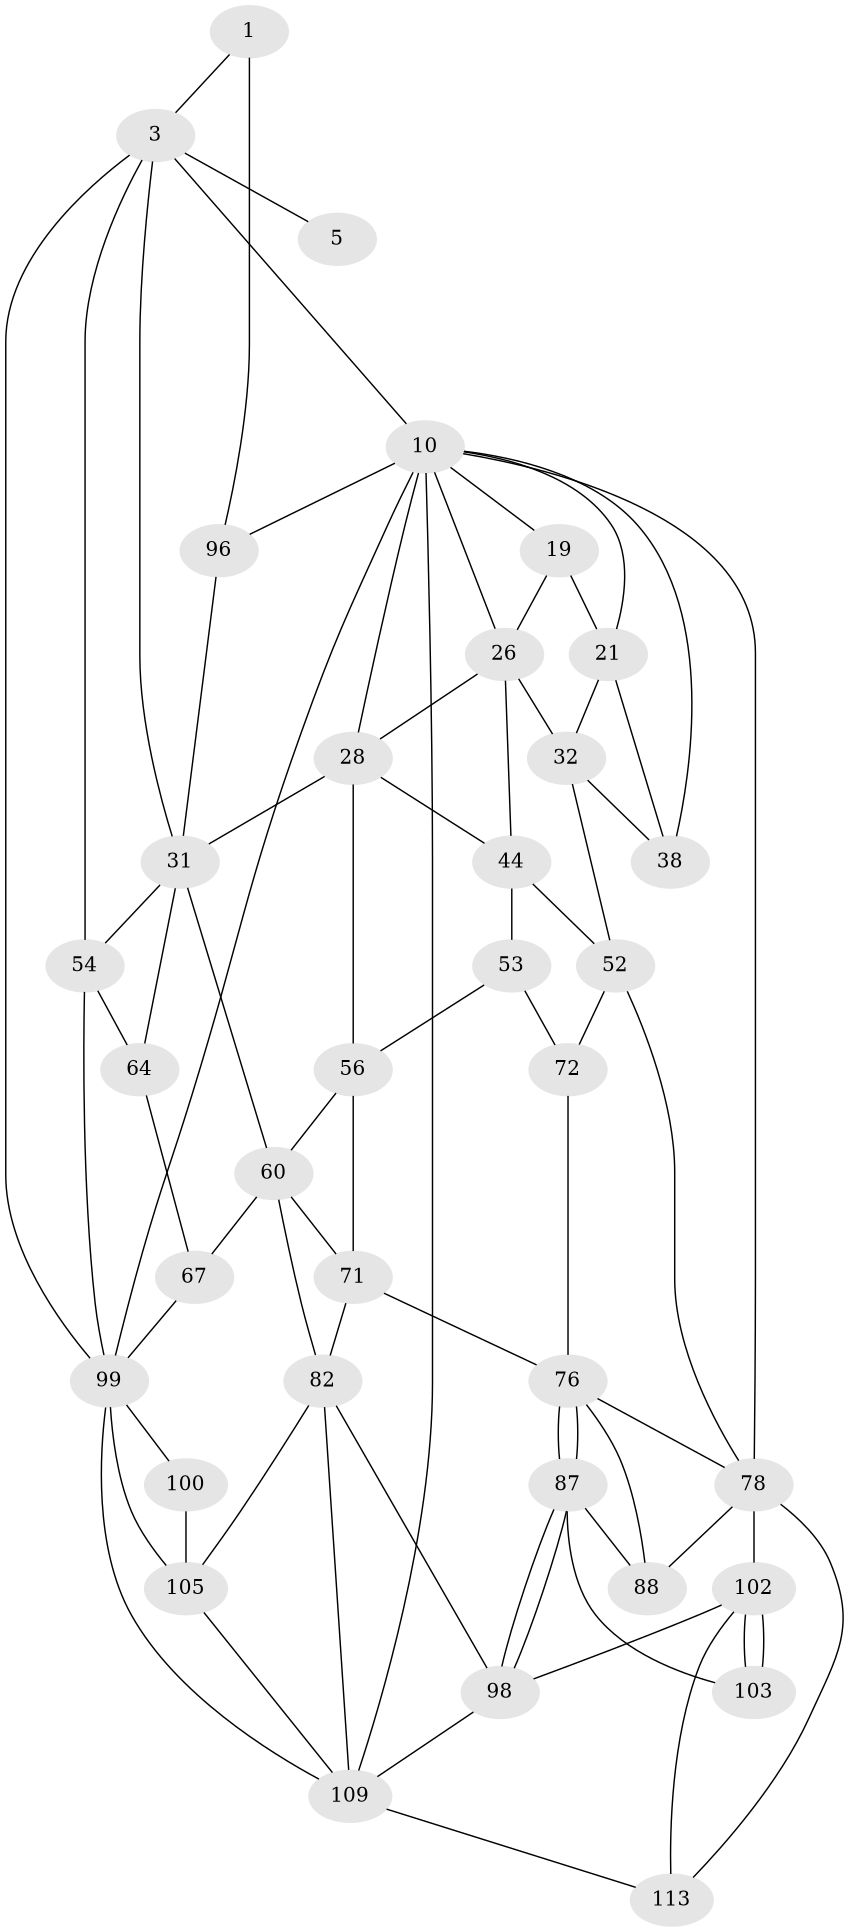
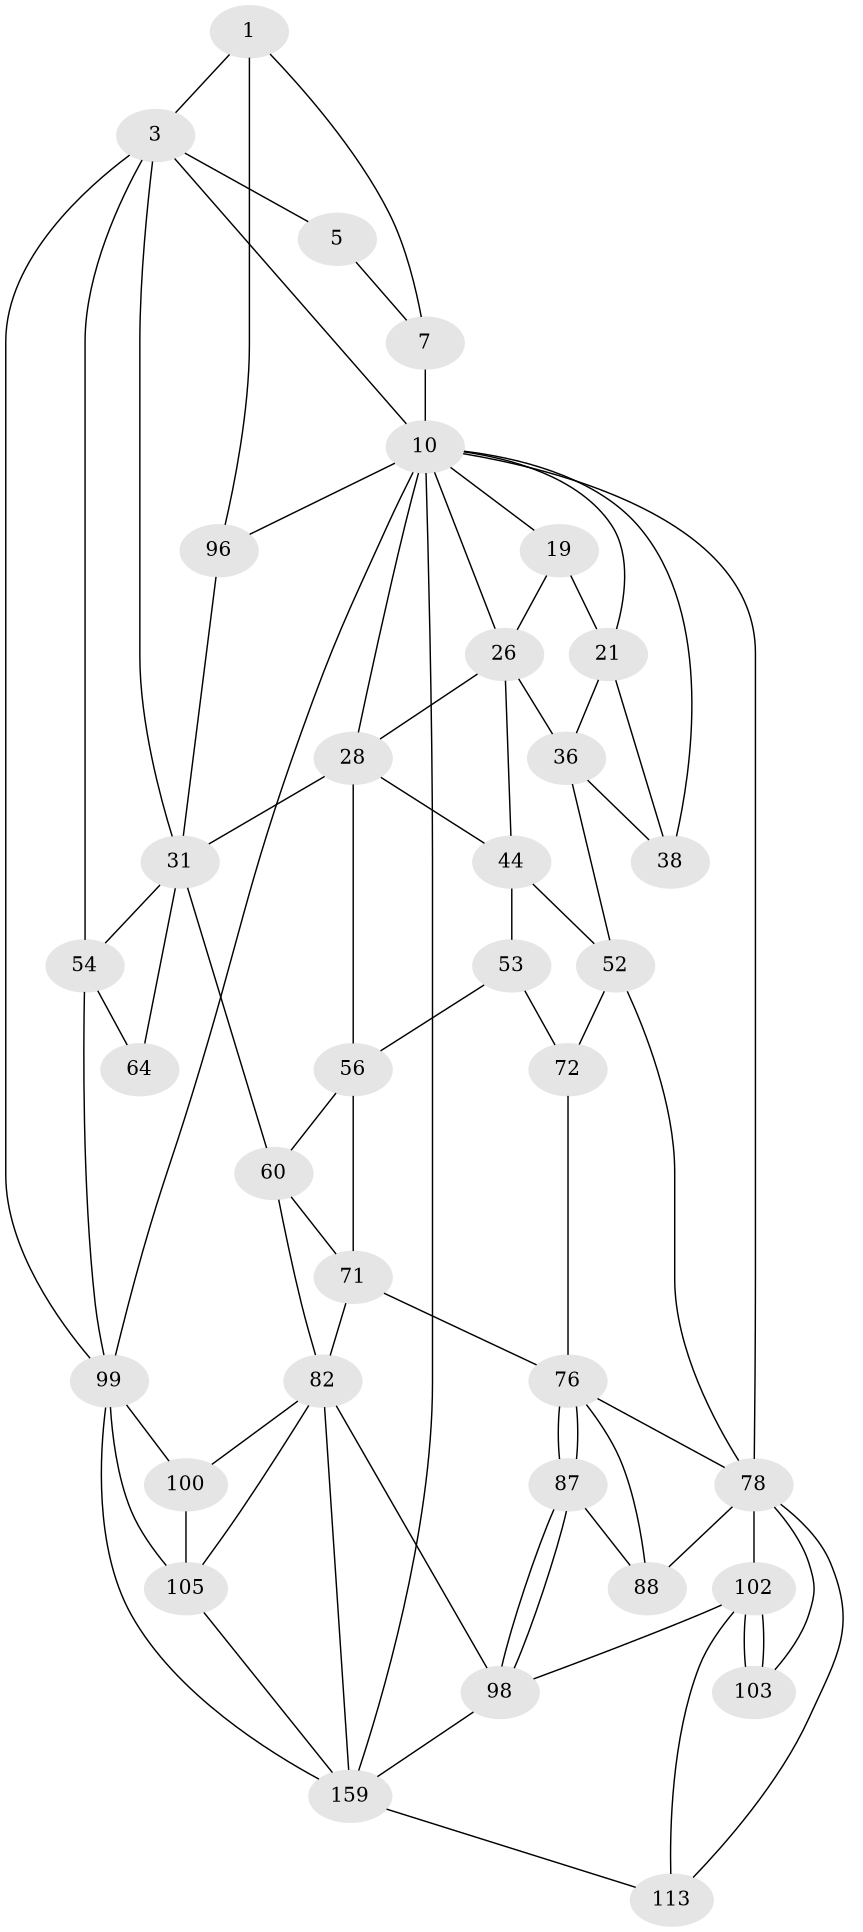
  graph {
    node [color=gray90 style=filled]
    1 [super="+2+6"]
    3 [super="+30+4"]
+   7 [super="+8"]
    n4 [label=96 super="+17"]
    5
    10 [super="+39+11+86"]
    31 [super="+32+40"]
    54 [super="+63"]
    n9 [label=99 super="+70+117"]
    19 [super="+23"]
    21 [super="+35+22"]
    26 [super="+29+27"]
    28 [super="+43"]
    38
    78 [super="+79+84"]
-   109 [super="+119"]
+   109 [super="+119" label=159]
    60 [super="+68+61"]
    64 [super="+65"]
    100 [super="+101+106"]
    105 [super="+107"]
-   36 [super="+47" label=32]
+   36 [super="+47"]
    44 [super="+50+45"]
    56 [super="+57"]
    88
    102 [super="+112"]
    103 [super="+104"]
    113 [super="+114"]
    52 [super="+73"]
    53 [super="+58"]
    71 [super="+74"]
-   67
    82 [super="+94"]
    72
    76 [super="+77"]
    98 [super="+110"]
    87
    1 -- 3
+   1 -- 7
    1 -- n4 [weight=2]
    3 -- 5
    3 -- 10
    3 -- 31
    3 -- 54
    3 -- n9
+   7 -- 10 [weight=3]
    n4 -- 31
+   5 -- 7
    10 -- n4
    10 -- n9
    10 -- 19
    10 -- 21
    10 -- 26
    10 -- 28
    10 -- 38
    10 -- 78 [weight=2]
    10 -- 109
    31 -- 54
    31 -- 60
    31 -- 64
    54 -- n9
    54 -- 64
    n9 -- 109
    n9 -- 100 [weight=2]
    n9 -- 105
    19 -- 21 [weight=2]
    19 -- 26 [weight=2]
    21 -- 38
    21 -- 36
    26 -- 28
    26 -- 36 [weight=2]
    26 -- 44 [weight=2]
    28 -- 31
    28 -- 44
    28 -- 56
    78 -- 88
    78 -- 102
-   87 -- 103
+   78 -- 103
    78 -- 113
    109 -- 113
    60 -- 71
-   60 -- 67
    60 -- 82
-   64 -- 67
    100 -- 105 [weight=2]
    105 -- 109
    36 -- 38
    36 -- 52
    44 -- 52
    44 -- 53 [weight=2]
    56 -- 60
    56 -- 71
    102 -- 103 [weight=2]
    102 -- 103
    102 -- 113
    102 -- 98
    52 -- 78
    52 -- 72
    53 -- 56
    53 -- 72
    71 -- 82 [weight=2]
    71 -- 76
-   67 -- n9
    82 -- 109
+   82 -- 100
    82 -- 105
    82 -- 98
    72 -- 76
    76 -- 78
    76 -- 88
    76 -- 87
    76 -- 87
    98 -- 109
    87 -- 88
    87 -- 98
    87 -- 98
  }
